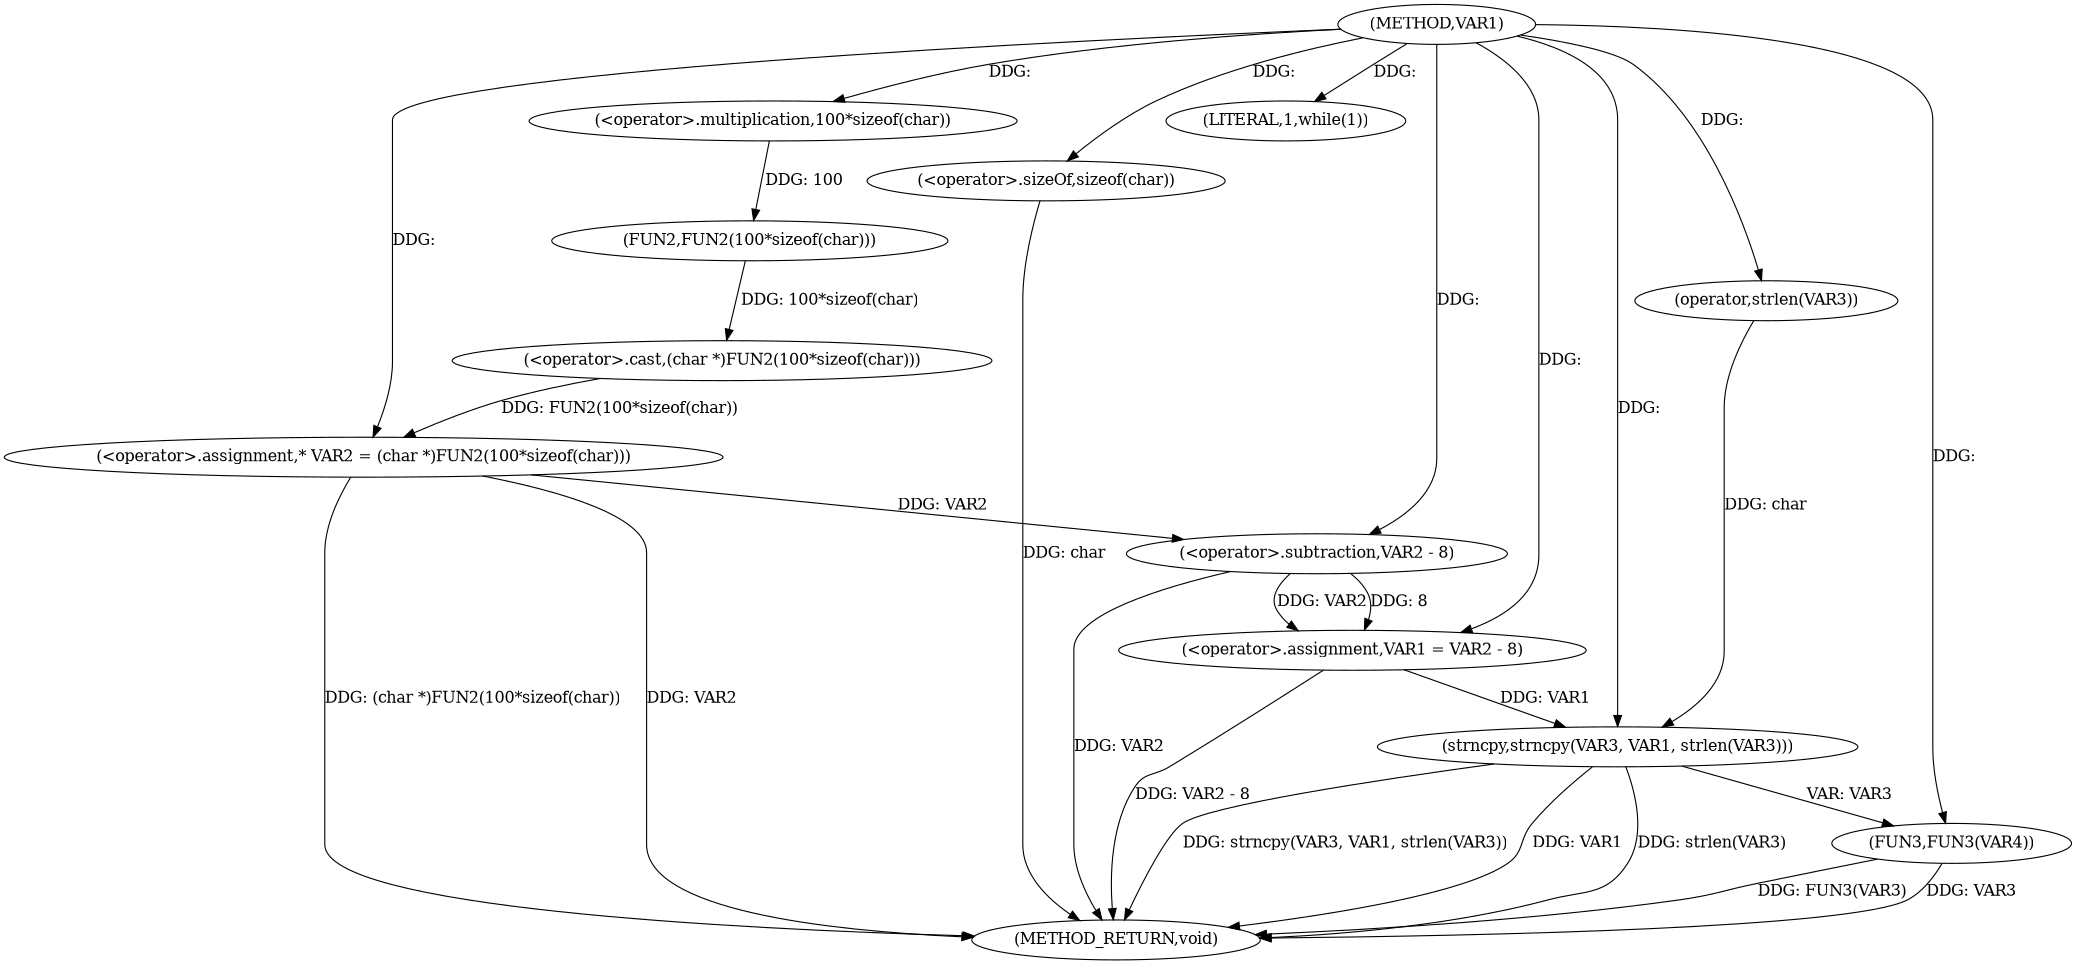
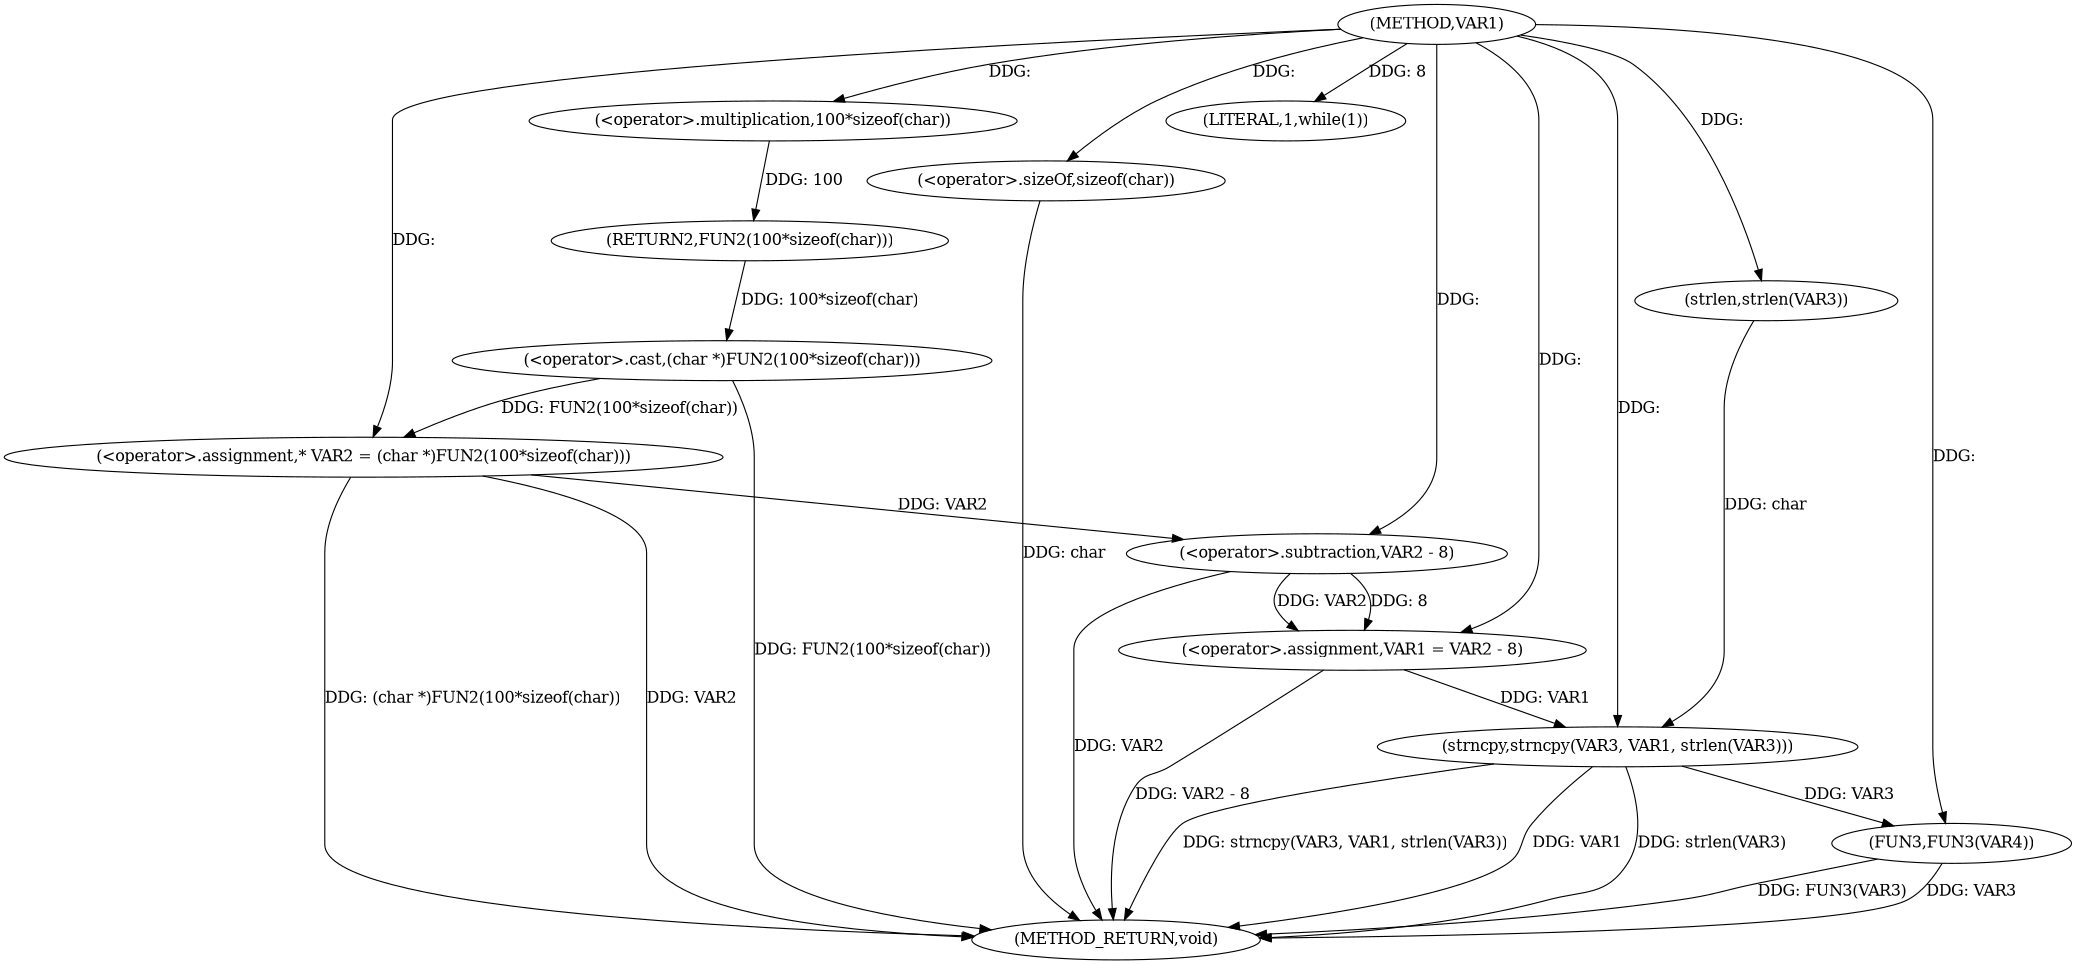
  digraph {
    n1 [label="(METHOD,VAR1)"]
    n2 [label="(<operator>.assignment,* VAR2 = (char *)FUN2(100*sizeof(char)))"]
    n3 [label="(<operator>.multiplication,100*sizeof(char))"]
    n4 [label="(<operator>.sizeOf,sizeof(char))"]
    n5 [label="(LITERAL,1,while(1))"]
    n6 [label="(<operator>.assignment,VAR1 = VAR2 - 8)"]
    n7 [label="(<operator>.subtraction,VAR2 - 8)"]
    n8 [label="(strncpy,strncpy(VAR3, VAR1, strlen(VAR3)))"]
-   n9 [label="(operator,strlen(VAR3))"]
+   n9 [label="(strlen,strlen(VAR3))"]
    n10 [label="(FUN3,FUN3(VAR4))"]
    n11 [label="(METHOD_RETURN,void)"]
-   n12 [label="(FUN2,FUN2(100*sizeof(char)))"]
+   n12 [label="(RETURN2,FUN2(100*sizeof(char)))"]
    n13 [label="(<operator>.cast,(char *)FUN2(100*sizeof(char)))"]
    n1 -> n2 [label="DDG: "]
    n1 -> n3 [label="DDG: "]
    n1 -> n4 [label="DDG: "]
-   n1 -> n5 [label="DDG: "]
+   n1 -> n5 [label="DDG: 8"]
    n1 -> n6 [label="DDG: "]
    n1 -> n7 [label="DDG: "]
    n1 -> n8 [label="DDG: "]
    n1 -> n9 [label="DDG: "]
    n1 -> n10 [label="DDG: "]
    n2 -> n7 [label="DDG: VAR2"]
    n2 -> n11 [label="DDG: VAR2"]
    n2 -> n11 [label="DDG: (char *)FUN2(100*sizeof(char))"]
    n3 -> n12 [label="DDG: 100"]
    n4 -> n11 [label="DDG: char"]
    n6 -> n8 [label="DDG: VAR1"]
    n6 -> n11 [label="DDG: VAR2 - 8"]
    n7 -> n6 [label="DDG: VAR2"]
    n7 -> n6 [label="DDG: 8"]
    n7 -> n11 [label="DDG: VAR2"]
-   n8 -> n10 [label="VAR: VAR3"]
+   n8 -> n10 [label="DDG: VAR3"]
    n8 -> n11 [label="DDG: strlen(VAR3)"]
    n8 -> n11 [label="DDG: strncpy(VAR3, VAR1, strlen(VAR3))"]
    n8 -> n11 [label="DDG: VAR1"]
    n9 -> n8 [label="DDG: char"]
    n10 -> n11 [label="DDG: FUN3(VAR3)"]
    n10 -> n11 [label="DDG: VAR3"]
    n12 -> n13 [label="DDG: 100*sizeof(char)"]
    n13 -> n2 [label="DDG: FUN2(100*sizeof(char))"]
+   n13 -> n11 [label="DDG: FUN2(100*sizeof(char))"]
  }
